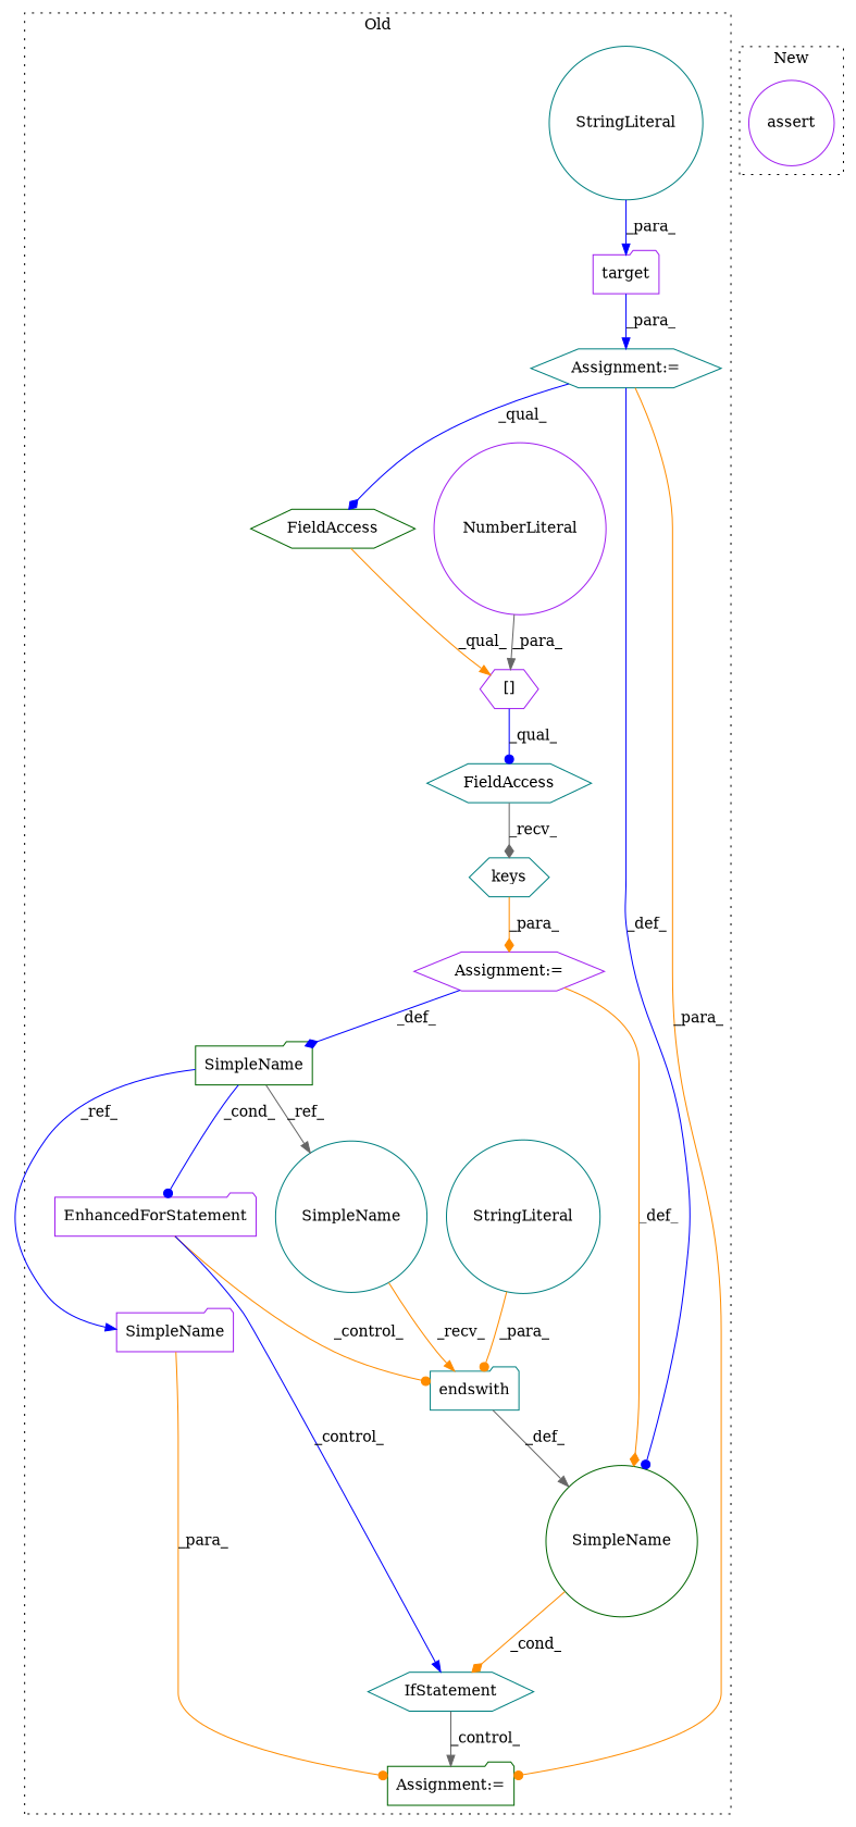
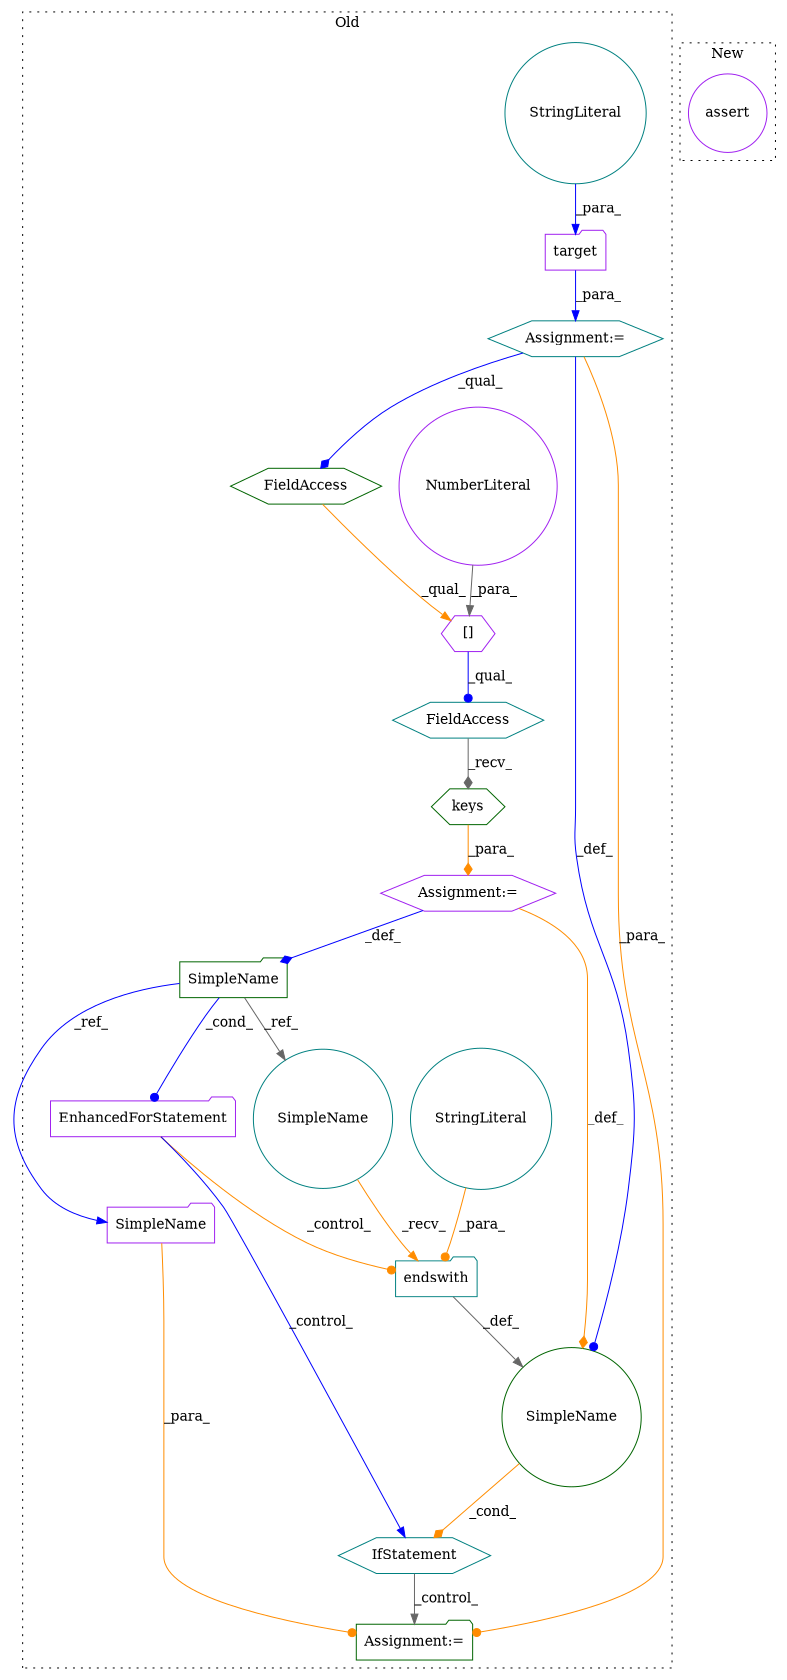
  digraph {
    node [a=32 color=teal l=1 s="8708,8798" shape=hexagon]
    edge [arrowhead=normal color=darkorange]
    n1 [l="9,1" label=endswith s="8814,8862" shape=folder]
    n2 [a=70 color=purple l="53,2" label=EnhancedForStatement shape=folder]
    n3 [a=42 color=darkgreen label=SimpleName s=8765 shape=folder]
    n4 [a=45 l=39 label=StringLiteral s=8823 shape=circle]
    n5 [a=25 l="4,2" label=IfStatement s="8808,8863"]
    n6 [a=7 color=purple l="53,2" label="Assignment:="]
-   n7 [l=6 label=keys s=8792]
+   n7 [color=darkgreen l=6 label=keys s=8792]
    n8 [a=22 l=22 label=FieldAccess s=8769]
    n9 [a=2 color=purple l="12,1" label="[]" s="8769,8782"]
    n10 [a=34 color=purple label=NumberLiteral s=8781 shape=circle]
    n11 [a=22 color=darkgreen l=11 label=FieldAccess s=8769]
    n12 [a=42 color=darkgreen label=SimpleName shape=circle l="" s=""]
    n13 [a=7 color=darkgreen label="Assignment:=" s=8886 shape=folder]
    n14 [a=7 label="Assignment:=" s=8657]
    n15 [color=purple l="7,1" label=target s="8663,8701" shape=folder]
    n16 [a=45 l=31 label=StringLiteral s=8670 shape=circle]
    n17 [a=42 color=purple label=SimpleName s=8887 shape=folder]
    n18 [a=42 label=SimpleName s=8812 shape=circle]
    n19 [color=purple l="12,1" label=assert s="6627,6657" shape=circle]
    subgraph cluster_1 {
      label=Old
      style=dotted
      n1
      n2
      n3
      n4
      n5
      n6
      n7
      n8
      n9
      n10
      n11
      n12
      n13
      n14
      n15
      n16
      n17
      n18
    }
    subgraph cluster_2 {
      label=New
      style=dotted
      n19
    }
    n1 -> n12 [color=gray40 label=_def_]
    n2 -> n1 [arrowhead=dot label=_control_]
    n2 -> n5 [color=blue label=_control_]
    n3 -> n2 [arrowhead=dot color=blue label=_cond_]
    n3 -> n17 [color=blue label=_ref_]
    n3 -> n18 [color=gray40 label=_ref_]
    n4 -> n1 [arrowhead=dot label=_para_]
    n5 -> n13 [color=gray40 label=_control_]
    n6 -> n3 [arrowhead=diamond color=blue label=_def_]
    n6 -> n12 [arrowhead=diamond label=_def_]
    n7 -> n6 [arrowhead=diamond label=_para_]
    n8 -> n7 [arrowhead=diamond color=gray40 label=_recv_]
    n9 -> n8 [arrowhead=dot color=blue label=_qual_]
    n10 -> n9 [color=gray40 label=_para_]
    n11 -> n9 [label=_qual_]
    n12 -> n5 [arrowhead=diamond label=_cond_]
    n14 -> n11 [arrowhead=diamond color=blue label=_qual_]
    n14 -> n12 [arrowhead=dot color=blue label=_def_]
    n14 -> n13 [arrowhead=dot label=_para_]
    n15 -> n14 [color=blue label=_para_]
    n16 -> n15 [color=blue label=_para_]
    n17 -> n13 [arrowhead=dot label=_para_]
    n18 -> n1 [label=_recv_]
  }
